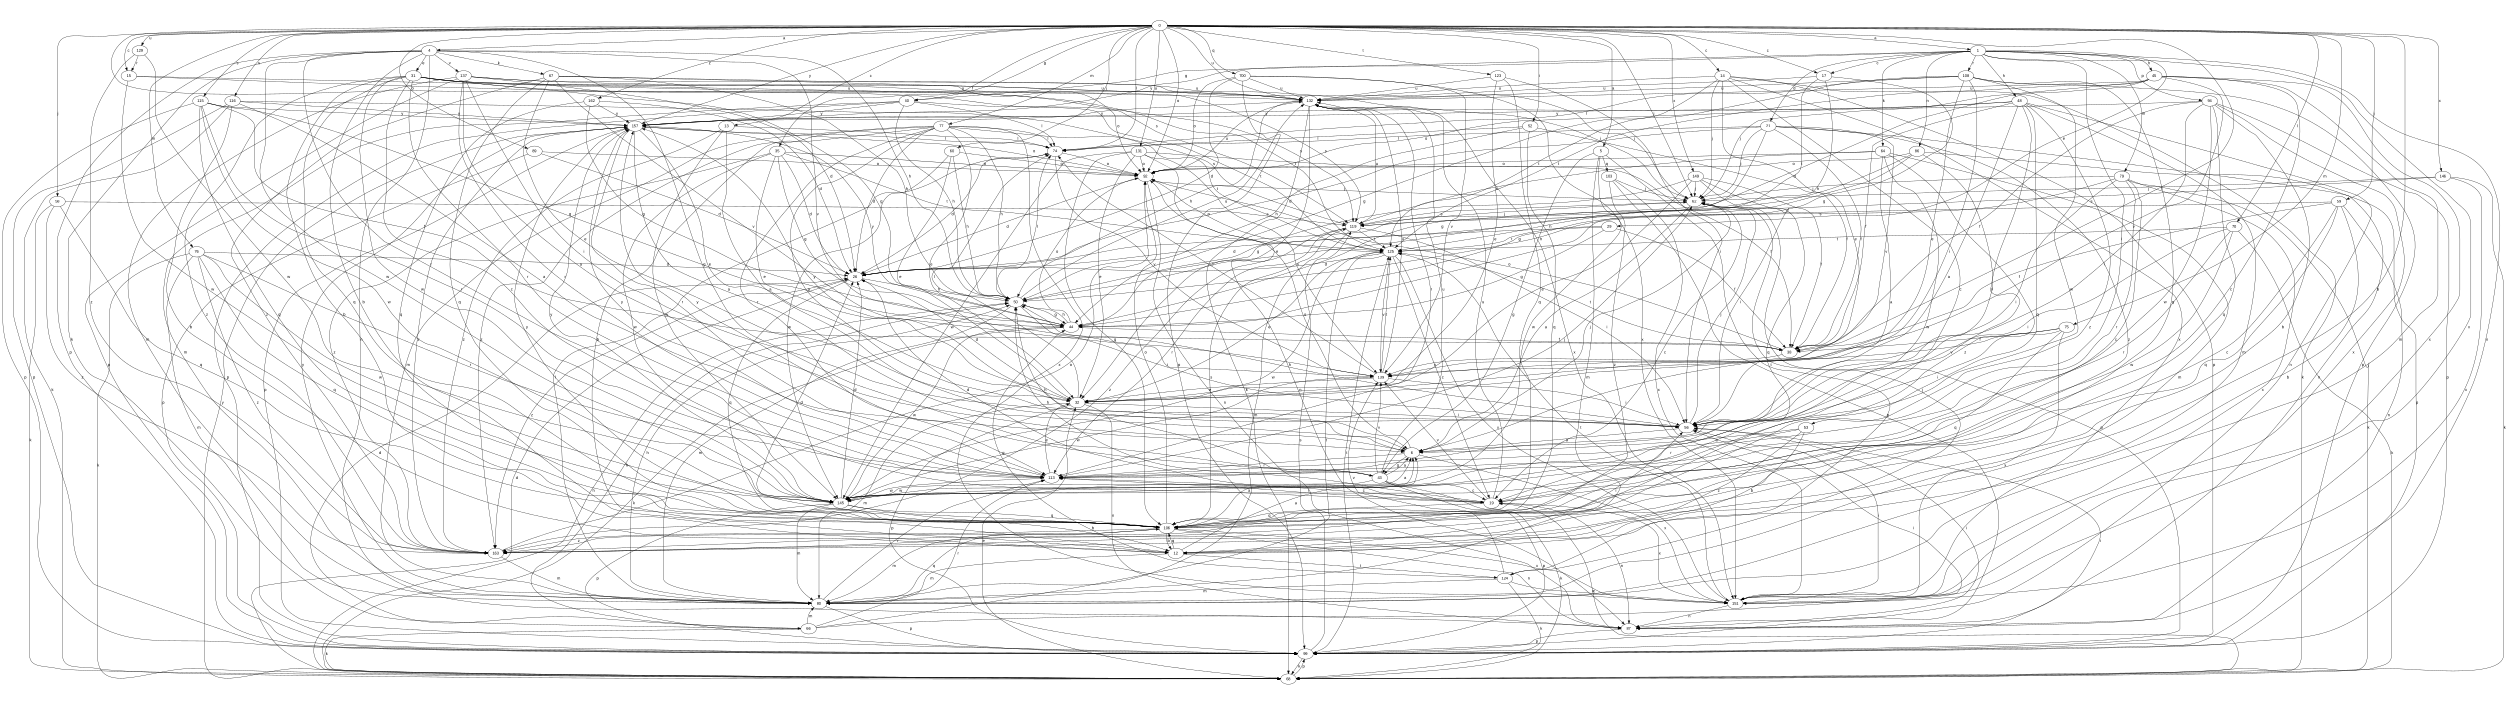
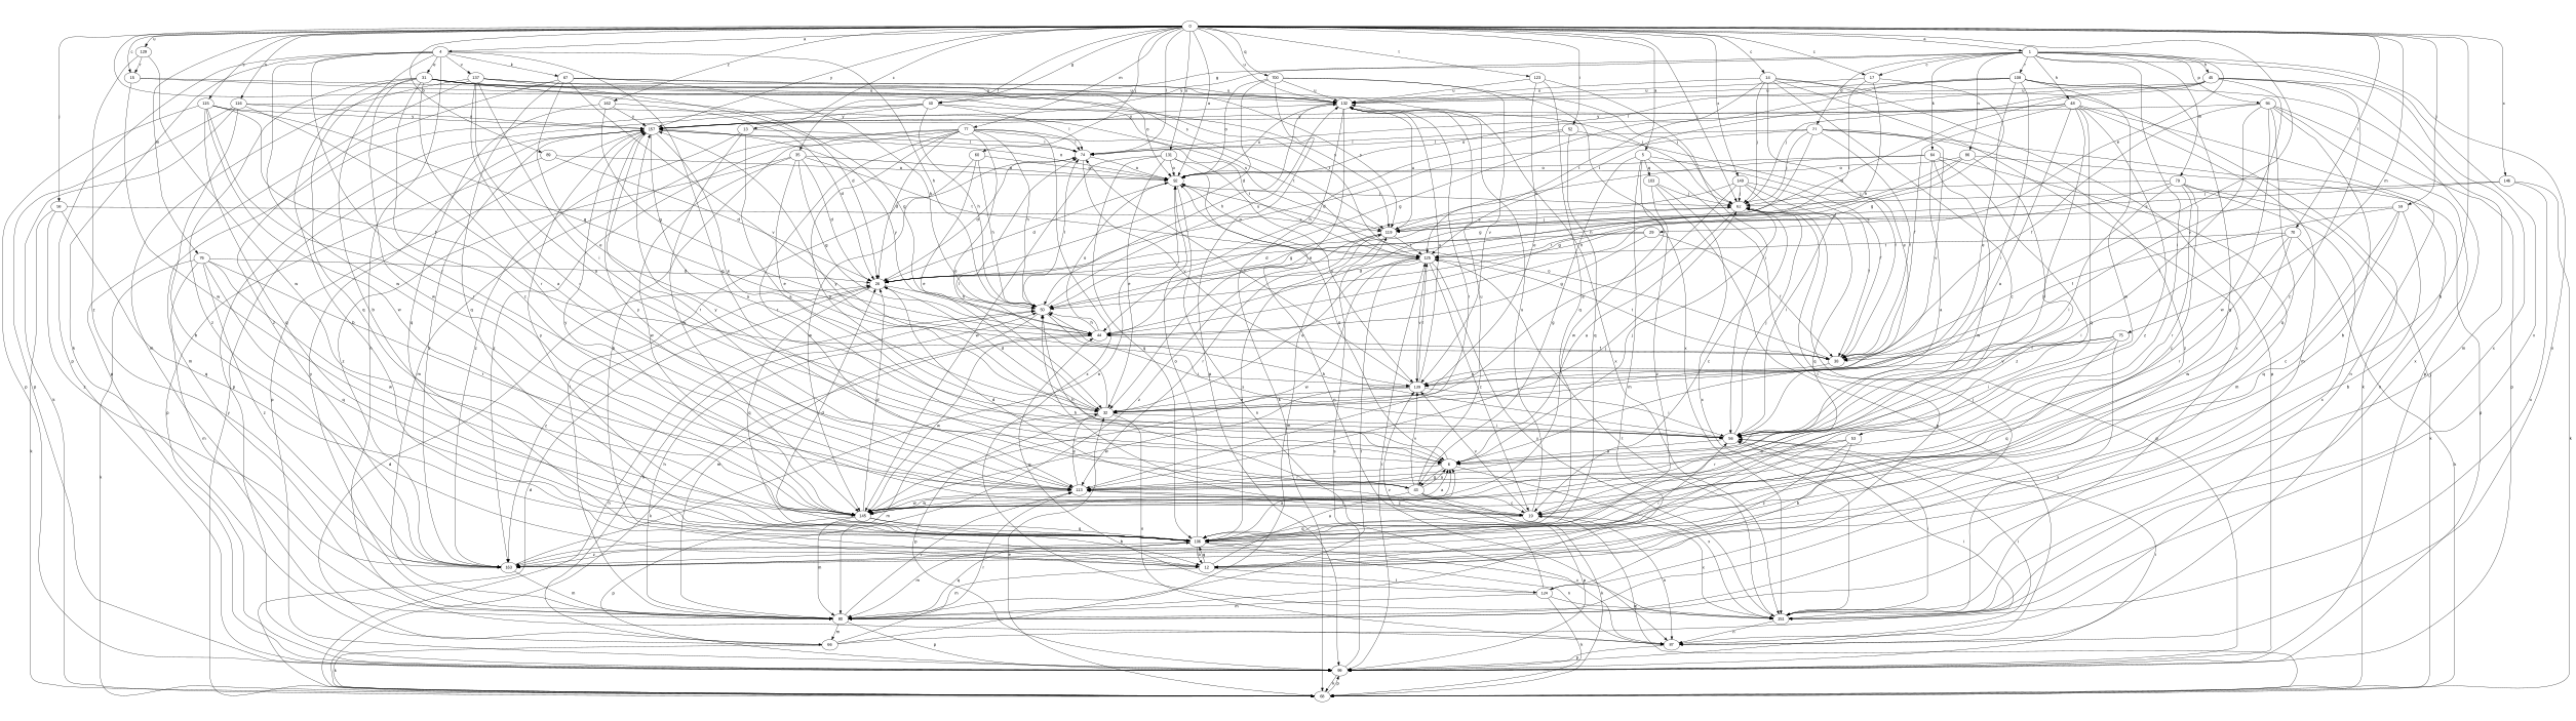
  strict digraph {
    fontname="Liberation Sans"
    node [fontname="Liberation Sans"]
    edge [fontname="Liberation Sans"]
    0
    1
    4
    5
    12
    13
    14
    15
    17
    35
    38
    40
    52
    58
    59
    60
    62
    70
    74
    75
    76
    77
    89
    92
    n25 [label=700]
    115
    116
    119
    123
    129
    131
    132
    146
    149
    157
    162
    21
    29
    45
    48
    53
    64
    79
    86
    87
    94
    108
    151
    31
    43
    50
    66
    67
    99
    113
    137
    139
    145
    80
    103
    124
    6
    56
    106
    163
    19
    32
    44
    68
    125
    26
    0 -> 1 [label=a]
    0 -> 4 [label=a]
    0 -> 5 [label=a]
    0 -> 12 [label=b]
    0 -> 13 [label=c]
    0 -> 14 [label=c]
    0 -> 15 [label=c]
    0 -> 17 [label=c]
    0 -> 35 [label=f]
    0 -> 38 [label=f]
    0 -> 40 [label=g]
    0 -> 52 [label=i]
    0 -> 58 [label=j]
    0 -> 59 [label=j]
    0 -> 60 [label=j]
    0 -> 62 [label=j]
    0 -> 70 [label=l]
    0 -> 74 [label=l]
    0 -> 75 [label=m]
    0 -> 76 [label=m]
    0 -> 77 [label=m]
    0 -> 89 [label=o]
    0 -> 92 [label=o]
    0 -> n25 [label=q]
    0 -> 115 [label=s]
    0 -> 116 [label=s]
    0 -> 119 [label=s]
    0 -> 123 [label=t]
    0 -> 129 [label=u]
    0 -> 131 [label=u]
    0 -> 132 [label=u]
    0 -> 146 [label=x]
    0 -> 149 [label=x]
    0 -> 157 [label=y]
    0 -> 162 [label=z]
    1 -> 17 [label=c]
    1 -> 40 [label=g]
    1 -> 157 [label=y]
    1 -> 21 [label=d]
    1 -> 29 [label=e]
    1 -> 45 [label=h]
    1 -> 48 [label=h]
    1 -> 53 [label=i]
    1 -> 64 [label=k]
    1 -> 79 [label=m]
    1 -> 86 [label=n]
    1 -> 87 [label=n]
    1 -> 94 [label=p]
    1 -> 108 [label=r]
    1 -> 151 [label=x]
    4 -> 12 [label=b]
    4 -> 87 [label=n]
    4 -> 31 [label=e]
    4 -> 43 [label=g]
    4 -> 50 [label=h]
    4 -> 66 [label=k]
    4 -> 67 [label=k]
    4 -> 99 [label=p]
    4 -> 113 [label=r]
    4 -> 137 [label=v]
-   4 -> 139 [label=v]
    4 -> 145 [label=w]
-   131 -> 38 [label=f]
+   5 -> 38 [label=f]
    5 -> 43 [label=g]
    5 -> 145 [label=w]
    5 -> 80 [label=m]
    5 -> 103 [label=q]
    5 -> 124 [label=t]
    12 -> 80 [label=m]
    12 -> 124 [label=t]
    12 -> 6 [label=a]
    12 -> 56 [label=i]
    12 -> 106 [label=q]
    13 -> 74 [label=l]
    13 -> 145 [label=w]
    13 -> 6 [label=a]
    13 -> 163 [label=z]
    14 -> 62 [label=j]
    14 -> 132 [label=u]
    14 -> 151 [label=x]
    14 -> 99 [label=p]
    14 -> 19 [label=c]
    14 -> 32 [label=e]
    14 -> 44 [label=g]
    14 -> 68 [label=k]
    15 -> 119 [label=s]
    15 -> 132 [label=u]
    15 -> 145 [label=w]
    17 -> 132 [label=u]
    17 -> 50 [label=h]
    17 -> 44 [label=g]
    17 -> 125 [label=t]
    35 -> 92 [label=o]
    35 -> 145 [label=w]
    35 -> 163 [label=z]
    35 -> 32 [label=e]
    35 -> 44 [label=g]
    35 -> 125 [label=t]
    35 -> 26 [label=d]
    38 -> 92 [label=o]
    38 -> 139 [label=v]
    38 -> 125 [label=t]
    40 -> 74 [label=l]
    40 -> 157 [label=y]
    40 -> 50 [label=h]
    40 -> 99 [label=p]
    40 -> 80 [label=m]
    40 -> 125 [label=t]
    52 -> 38 [label=f]
    52 -> 74 [label=l]
    52 -> 50 [label=h]
    52 -> 106 [label=q]
    58 -> 119 [label=s]
    58 -> 106 [label=q]
    58 -> 163 [label=z]
    58 -> 68 [label=k]
    59 -> 12 [label=b]
    59 -> 38 [label=f]
    59 -> 119 [label=s]
-   59 -> 87 [label=n]
    59 -> 106 [label=q]
    59 -> 19 [label=c]
    60 -> 92 [label=o]
    60 -> 50 [label=h]
    60 -> 145 [label=w]
    60 -> 32 [label=e]
    62 -> 119 [label=s]
    62 -> 99 [label=p]
    62 -> 6 [label=a]
    62 -> 19 [label=c]
    70 -> 113 [label=r]
    70 -> 145 [label=w]
    70 -> 56 [label=i]
    70 -> 68 [label=k]
    70 -> 125 [label=t]
    74 -> 92 [label=o]
    74 -> 139 [label=v]
    74 -> 26 [label=d]
    75 -> 38 [label=f]
    75 -> 151 [label=x]
    75 -> 139 [label=v]
    75 -> 56 [label=i]
    75 -> 106 [label=q]
    76 -> 113 [label=r]
    76 -> 145 [label=w]
    76 -> 80 [label=m]
    76 -> 106 [label=q]
    76 -> 163 [label=z]
    76 -> 68 [label=k]
    76 -> 26 [label=d]
    77 -> 12 [label=b]
    77 -> 74 [label=l]
    77 -> 151 [label=x]
    77 -> 50 [label=h]
    77 -> 113 [label=r]
    77 -> 80 [label=m]
    77 -> 6 [label=a]
    77 -> 163 [label=z]
    77 -> 32 [label=e]
    77 -> 125 [label=t]
    77 -> 26 [label=d]
    89 -> 92 [label=o]
    89 -> 99 [label=p]
    89 -> 26 [label=d]
    92 -> 62 [label=j]
    92 -> 132 [label=u]
    92 -> 87 [label=n]
    92 -> 26 [label=d]
    n25 -> 92 [label=o]
    n25 -> 132 [label=u]
    n25 -> 151 [label=x]
    n25 -> 99 [label=p]
    n25 -> 139 [label=v]
    n25 -> 26 [label=d]
    115 -> 38 [label=f]
    115 -> 157 [label=y]
    115 -> 99 [label=p]
    115 -> 113 [label=r]
    115 -> 145 [label=w]
    115 -> 106 [label=q]
    115 -> 44 [label=g]
    116 -> 12 [label=b]
    116 -> 119 [label=s]
    116 -> 157 [label=y]
    116 -> 99 [label=p]
    116 -> 6 [label=a]
    116 -> 68 [label=k]
    119 -> 62 [label=j]
    119 -> 132 [label=u]
    119 -> 113 [label=r]
    119 -> 80 [label=m]
-   119 -> 56 [label=i]
    119 -> 163 [label=z]
    119 -> 125 [label=t]
    123 -> 132 [label=u]
    123 -> 56 [label=i]
    123 -> 106 [label=q]
    123 -> 32 [label=e]
    129 -> 15 [label=r]
    129 -> 145 [label=w]
    129 -> 163 [label=z]
    131 -> 92 [label=o]
    131 -> 87 [label=n]
    131 -> 139 [label=v]
    131 -> 145 [label=w]
    131 -> 106 [label=q]
    131 -> 32 [label=e]
    132 -> 157 [label=y]
    132 -> 151 [label=x]
    132 -> 50 [label=h]
    132 -> 113 [label=r]
    132 -> 32 [label=e]
    132 -> 68 [label=k]
    146 -> 62 [label=j]
    146 -> 119 [label=s]
    146 -> 151 [label=x]
    146 -> 68 [label=k]
    149 -> 38 [label=f]
    149 -> 62 [label=j]
    149 -> 56 [label=i]
    149 -> 106 [label=q]
    149 -> 32 [label=e]
    149 -> 44 [label=g]
    157 -> 74 [label=l]
    157 -> 92 [label=o]
    157 -> 99 [label=p]
    157 -> 113 [label=r]
    157 -> 6 [label=a]
    157 -> 163 [label=z]
    157 -> 32 [label=e]
    162 -> 157 [label=y]
    162 -> 106 [label=q]
    162 -> 44 [label=g]
    162 -> 26 [label=d]
    21 -> 38 [label=f]
    21 -> 62 [label=j]
    21 -> 74 [label=l]
    21 -> 87 [label=n]
    21 -> 139 [label=v]
    21 -> 163 [label=z]
    21 -> 44 [label=g]
    21 -> 26 [label=d]
    29 -> 38 [label=f]
    29 -> 44 [label=g]
    29 -> 125 [label=t]
    29 -> 26 [label=d]
    45 -> 62 [label=j]
    45 -> 132 [label=u]
    45 -> 151 [label=x]
    45 -> 139 [label=v]
    45 -> 80 [label=m]
    45 -> 19 [label=c]
    45 -> 125 [label=t]
    45 -> 26 [label=d]
    48 -> 38 [label=f]
    48 -> 92 [label=o]
    48 -> 157 [label=y]
    48 -> 87 [label=n]
    48 -> 113 [label=r]
    48 -> 80 [label=m]
    48 -> 6 [label=a]
    48 -> 106 [label=q]
    48 -> 163 [label=z]
    53 -> 12 [label=b]
    53 -> 113 [label=r]
    53 -> 6 [label=a]
    53 -> 163 [label=z]
    64 -> 92 [label=o]
    64 -> 119 [label=s]
    64 -> 145 [label=w]
    64 -> 80 [label=m]
    64 -> 6 [label=a]
    64 -> 163 [label=z]
    79 -> 62 [label=j]
    79 -> 151 [label=x]
    79 -> 50 [label=h]
    79 -> 113 [label=r]
    79 -> 56 [label=i]
    79 -> 19 [label=c]
    79 -> 68 [label=k]
    86 -> 92 [label=o]
    86 -> 50 [label=h]
    86 -> 99 [label=p]
    86 -> 56 [label=i]
    86 -> 44 [label=g]
    87 -> 99 [label=p]
    87 -> 56 [label=i]
    94 -> 12 [label=b]
    94 -> 38 [label=f]
    94 -> 157 [label=y]
    94 -> 151 [label=x]
    94 -> 99 [label=p]
    94 -> 145 [label=w]
    94 -> 56 [label=i]
    94 -> 106 [label=q]
    108 -> 74 [label=l]
    108 -> 132 [label=u]
    108 -> 99 [label=p]
    108 -> 145 [label=w]
    108 -> 56 [label=i]
    108 -> 106 [label=q]
    108 -> 32 [label=e]
    108 -> 125 [label=t]
    151 -> 87 [label=n]
    151 -> 56 [label=i]
    151 -> 125 [label=t]
    31 -> 12 [label=b]
    31 -> 62 [label=j]
    31 -> 119 [label=s]
    31 -> 132 [label=u]
    31 -> 113 [label=r]
    31 -> 145 [label=w]
    31 -> 106 [label=q]
    31 -> 163 [label=z]
    31 -> 19 [label=c]
    31 -> 44 [label=g]
    31 -> 125 [label=t]
    43 -> 132 [label=u]
    43 -> 157 [label=y]
    43 -> 50 [label=h]
    43 -> 99 [label=p]
    43 -> 139 [label=v]
    43 -> 145 [label=w]
    43 -> 6 [label=a]
    43 -> 19 [label=c]
    43 -> 68 [label=k]
    50 -> 74 [label=l]
    50 -> 132 [label=u]
    50 -> 80 [label=m]
    50 -> 56 [label=i]
-   50 -> 44 [label=g]
    66 -> 50 [label=h]
    66 -> 113 [label=r]
-   66 -> 80 [label=m]
+   80 -> 66 [label=m]
    66 -> 56 [label=i]
    66 -> 68 [label=k]
    66 -> 125 [label=t]
    66 -> 26 [label=d]
    67 -> 92 [label=o]
    67 -> 132 [label=u]
    67 -> 50 [label=h]
    67 -> 139 [label=v]
    67 -> 106 [label=q]
    67 -> 163 [label=z]
    67 -> 32 [label=e]
    99 -> 119 [label=s]
    99 -> 56 [label=i]
    99 -> 68 [label=k]
    99 -> 125 [label=t]
    113 -> 62 [label=j]
    113 -> 157 [label=y]
    113 -> 145 [label=w]
    113 -> 19 [label=c]
    113 -> 32 [label=e]
    137 -> 62 [label=j]
    137 -> 132 [label=u]
    137 -> 99 [label=p]
    137 -> 113 [label=r]
    137 -> 80 [label=m]
    137 -> 6 [label=a]
    137 -> 56 [label=i]
    137 -> 26 [label=d]
    139 -> 74 [label=l]
    139 -> 132 [label=u]
    139 -> 145 [label=w]
    139 -> 56 [label=i]
    139 -> 32 [label=e]
    139 -> 125 [label=t]
    145 -> 12 [label=b]
    145 -> 157 [label=y]
    145 -> 99 [label=p]
    145 -> 80 [label=m]
    145 -> 6 [label=a]
    145 -> 106 [label=q]
    145 -> 26 [label=d]
    80 -> 74 [label=l]
    80 -> 157 [label=y]
    80 -> 50 [label=h]
    80 -> 99 [label=p]
    80 -> 113 [label=r]
    80 -> 106 [label=q]
    103 -> 62 [label=j]
    103 -> 151 [label=x]
    103 -> 99 [label=p]
    103 -> 163 [label=z]
    124 -> 62 [label=j]
    124 -> 151 [label=x]
    124 -> 139 [label=v]
    124 -> 80 [label=m]
    124 -> 44 [label=g]
    124 -> 68 [label=k]
    6 -> 62 [label=j]
    6 -> 92 [label=o]
    6 -> 151 [label=x]
    6 -> 43 [label=g]
    6 -> 113 [label=r]
    56 -> 62 [label=j]
    56 -> 157 [label=y]
    56 -> 50 [label=h]
    56 -> 6 [label=a]
    106 -> 12 [label=b]
    106 -> 92 [label=o]
    106 -> 119 [label=s]
    106 -> 157 [label=y]
    106 -> 87 [label=n]
    106 -> 151 [label=x]
    106 -> 80 [label=m]
    106 -> 6 [label=a]
    106 -> 163 [label=z]
    106 -> 26 [label=d]
    163 -> 92 [label=o]
    163 -> 80 [label=m]
    19 -> 132 [label=u]
    19 -> 87 [label=n]
    19 -> 151 [label=x]
    19 -> 50 [label=h]
    19 -> 113 [label=r]
    19 -> 139 [label=v]
    19 -> 106 [label=q]
    19 -> 26 [label=d]
    32 -> 74 [label=l]
    32 -> 87 [label=n]
    32 -> 99 [label=p]
    32 -> 80 [label=m]
    32 -> 56 [label=i]
    32 -> 26 [label=d]
    44 -> 38 [label=f]
    44 -> 92 [label=o]
    44 -> 157 [label=y]
    44 -> 50 [label=h]
    44 -> 145 [label=w]
    44 -> 68 [label=k]
    68 -> 157 [label=y]
    68 -> 50 [label=h]
    68 -> 99 [label=p]
    68 -> 19 [label=c]
    68 -> 32 [label=e]
    68 -> 26 [label=d]
    125 -> 92 [label=o]
    125 -> 151 [label=x]
    125 -> 139 [label=v]
    125 -> 145 [label=w]
    125 -> 19 [label=c]
    125 -> 32 [label=e]
    125 -> 26 [label=d]
    26 -> 50 [label=h]
    26 -> 106 [label=q]
    26 -> 163 [label=z]
  }
